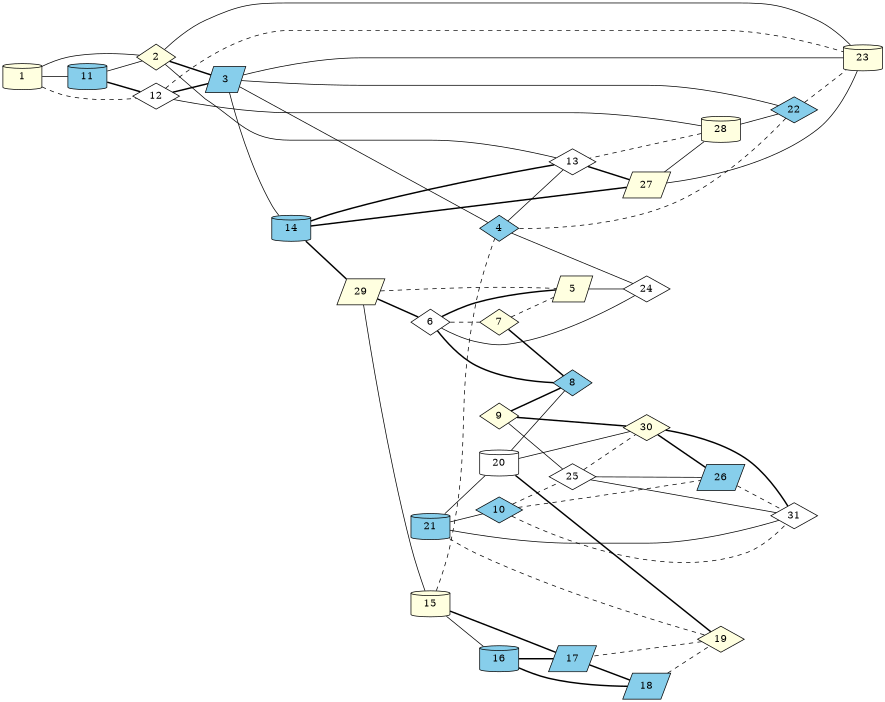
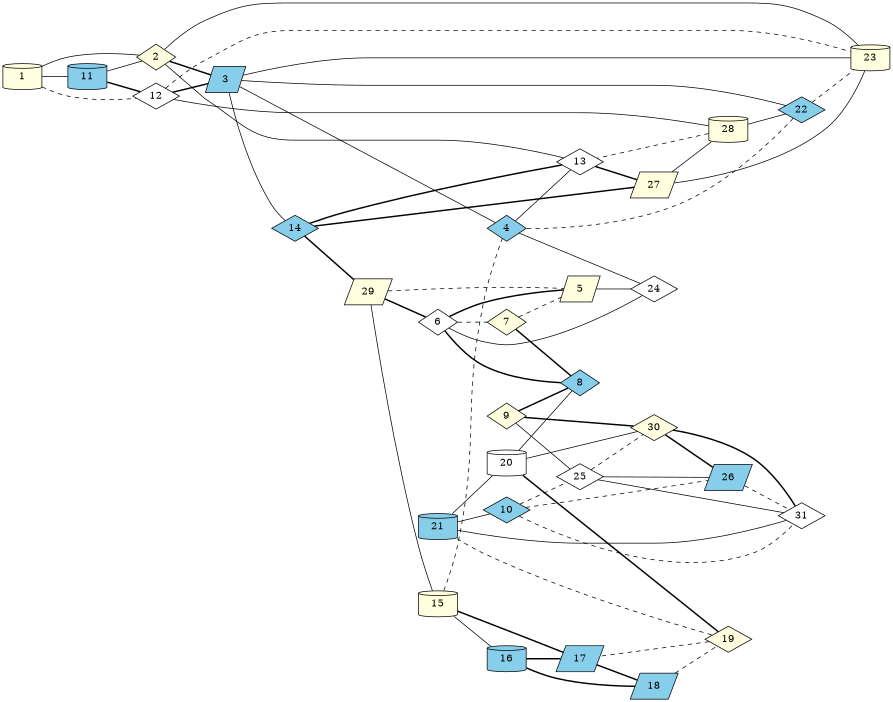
  graph {
    rankdir=LR
    node [aaLength=7 fillcolor=lightyellow sequence=PAERLTG shape=diamond style=filled type=0]
    edge [distance0=5.0 frequency=1 style=solid type0=2]
    1 [aaLength=20 sequence=DIDTLISNNALWSKXLVEED shape=cylinder]
    2 [aaLength=8 sequence=GFFEKLAQ]
    11 [aaLength=17 fillcolor=skyblue sequence=DIDTLISNNALWSKXLV shape=cylinder]
    12 [aaLength=8 fillcolor=white sequence=PGFFEKLA]
    3 [fillcolor=skyblue shape=parallelogram]
    13 [fillcolor=white]
    23 [aaLength=6 sequence=FLWIGC shape=cylinder type=1]
    28 [aaLength=6 sequence=FLWIGC shape=cylinder type=1]
-   14 [aaLength=14 fillcolor=skyblue sequence=DLNCLSVVQYAVDV shape=cylinder]
+   14 [aaLength=14 fillcolor=skyblue sequence=DLNCLSVVQYAVDV]
    22 [aaLength=6 fillcolor=skyblue sequence=LFVHRN type=1]
    27 [aaLength=6 sequence=LFVHRN shape=parallelogram type=1]
    29 [sequence=HIIICGH shape=parallelogram type=1]
    4 [aaLength=14 fillcolor=skyblue sequence=DLNCLSVVQYAVDV]
    6 [aaLength=16 fillcolor=white sequence=LINNWLLHIRDIWFKH]
    5 [aaLength=10 sequence=CGGVQAAVEN shape=parallelogram]
    15 [aaLength=10 sequence=CGGVQAAVEN shape=cylinder]
    24 [fillcolor=white sequence=HIIICGH type=1]
    7 [sequence=HSSLLGE]
    8 [aaLength=21 fillcolor=skyblue sequence=RRLDTLCELNVXEQVYNLGHS]
    9 [aaLength=10 sequence=STIXQSAWKR]
    25 [fillcolor=white sequence=TIHGWAY type=1]
    30 [sequence=TIHGWAY type=1]
    26 [aaLength=3 fillcolor=skyblue sequence=LRD shape=parallelogram type=1]
    31 [aaLength=2 fillcolor=white sequence=RD type=1]
    21 [aaLength=19 fillcolor=skyblue sequence=NRETLEQRYRHGISNLKLK shape=cylinder]
    10 [aaLength=17 fillcolor=skyblue sequence=NRETLEQRYRHGISNLK]
    19 [aaLength=21 sequence=RRLDTLCELNVXEQVYNLGHS]
    20 [aaLength=10 fillcolor=white sequence=STIXQSAWKR shape=cylinder]
    16 [aaLength=16 fillcolor=skyblue sequence=LINNWLLHIRDIWFKH shape=cylinder]
    17 [fillcolor=skyblue sequence=HSSLLGE shape=parallelogram]
    18 [aaLength=3 fillcolor=skyblue sequence=PQE shape=parallelogram]
    1 -- 2 [distance0=27.23196 type0=1]
    1 -- 11 [distance0=29.52272]
    1 -- 12 [distance0=34.06803 style=dashed type0=3]
    2 -- 3 [distance0=31.52474 style=bold type0=3]
    2 -- 13 [distance0=28.56281]
    2 -- 23 [type0=4]
    11 -- 2 [distance0=33.60411 type0=3]
    11 -- 12 [distance0=24.45104 distance1=3.0 frequency=2 style=bold type0=1 type1=4]
    12 -- 3 [distance0=28.29486 style=bold]
    12 -- 23 [distance0=30.87288 style=dashed type0=3]
    12 -- 28 [distance0=6.0 type0=4]
    3 -- 14 [distance0=26.78583]
    3 -- 22 [type0=4]
    13 -- 14 [distance0=26.56449 style=bold]
    13 -- 27 [style=bold type0=4]
    23 -- 3 [type0=4]
    28 -- 13 [style=dashed type0=4]
    28 -- 22 [distance0=23.0]
    14 -- 29 [distance0=4.0 style=bold type0=4]
    22 -- 23 [distance0=23.0 style=dashed]
    22 -- 4 [distance0=8.0 style=dashed type0=4]
    27 -- 23 [distance0=23.0]
    27 -- 28 [distance0=23.0 type0=3]
    27 -- 14 [distance0=8.0 style=bold type0=4]
    29 -- 6 [distance0=31.30398 style=bold type0=3]
    29 -- 5 [distance0=25.2852 style=dashed]
    29 -- 15 [distance0=2.0 type0=4]
    4 -- 3 [distance0=28.84291]
    4 -- 13 [distance0=30.08848 type0=3]
    4 -- 24 [distance0=4.0 type0=4]
    6 -- 7 [distance0=22.83896 distance1=0.0 frequency=2 style=dashed type1=5]
    5 -- 6 [distance0=17.56446 distance1=4.0 frequency=2 style=bold type0=1 type1=4]
    5 -- 24 [distance0=25.2852]
    15 -- 4 [distance0=30.86428 style=dashed]
    15 -- 16 [distance0=15.20416 distance1=4.0 frequency=2 type0=1 type1=4]
    15 -- 17 [distance0=33.31043 style=bold type0=3]
    24 -- 6 [distance0=31.30398 type0=3]
    7 -- 5 [distance0=33.95057 style=dashed type0=3]
    7 -- 8 [distance0=18.63754 distance1=4.0 frequency=2 style=bold type0=1 type1=4]
    8 -- 6 [distance0=26.34796 style=bold]
    9 -- 8 [distance0=27.08671 style=bold type0=1]
    9 -- 25 [distance0=31.64714 distance1=4.0 frequency=2 type1=4]
    9 -- 30 [distance0=31.64714 style=bold type0=3]
    25 -- 30 [distance0=0.0 style=dashed type0=1]
    25 -- 26 [distance0=13.0 distance1=6.0 frequency=2 type1=4]
    30 -- 26 [distance0=13.0 style=bold]
    30 -- 31 [distance0=14.0 distance1=7.0 frequency=2 style=bold type0=3 type1=4]
    26 -- 31 [distance0=1.0 style=dashed type0=1]
    31 -- 25 [distance0=14.0]
    31 -- 21 [distance0=6.0 type0=4]
    21 -- 10 [distance0=51.56764]
    21 -- 19 [distance0=57.2921 style=dashed type0=3]
    21 -- 20 [distance0=39.78666 type0=1]
    10 -- 25 [distance0=25.57296 style=dashed type0=3]
    10 -- 26 [distance0=15.84223 style=dashed]
    10 -- 31 [distance0=15.29628 style=dashed type0=1]
    19 -- 17 [distance0=19.06761 style=dashed type0=1]
    20 -- 8 [distance0=36.69803]
    20 -- 30 [distance0=4.0 type0=4]
    20 -- 19 [distance0=24.45051 style=bold type0=1]
    16 -- 17 [distance0=22.68934 distance1=0.0 frequency=2 style=bold type1=5]
    17 -- 18 [distance0=11.56806 distance1=1.0 frequency=2 style=bold type0=1 type1=4]
    18 -- 19 [distance0=19.2952 distance1=0.0 frequency=2 style=dashed type1=5]
    18 -- 16 [distance0=28.19627 style=bold type0=3]
  }
